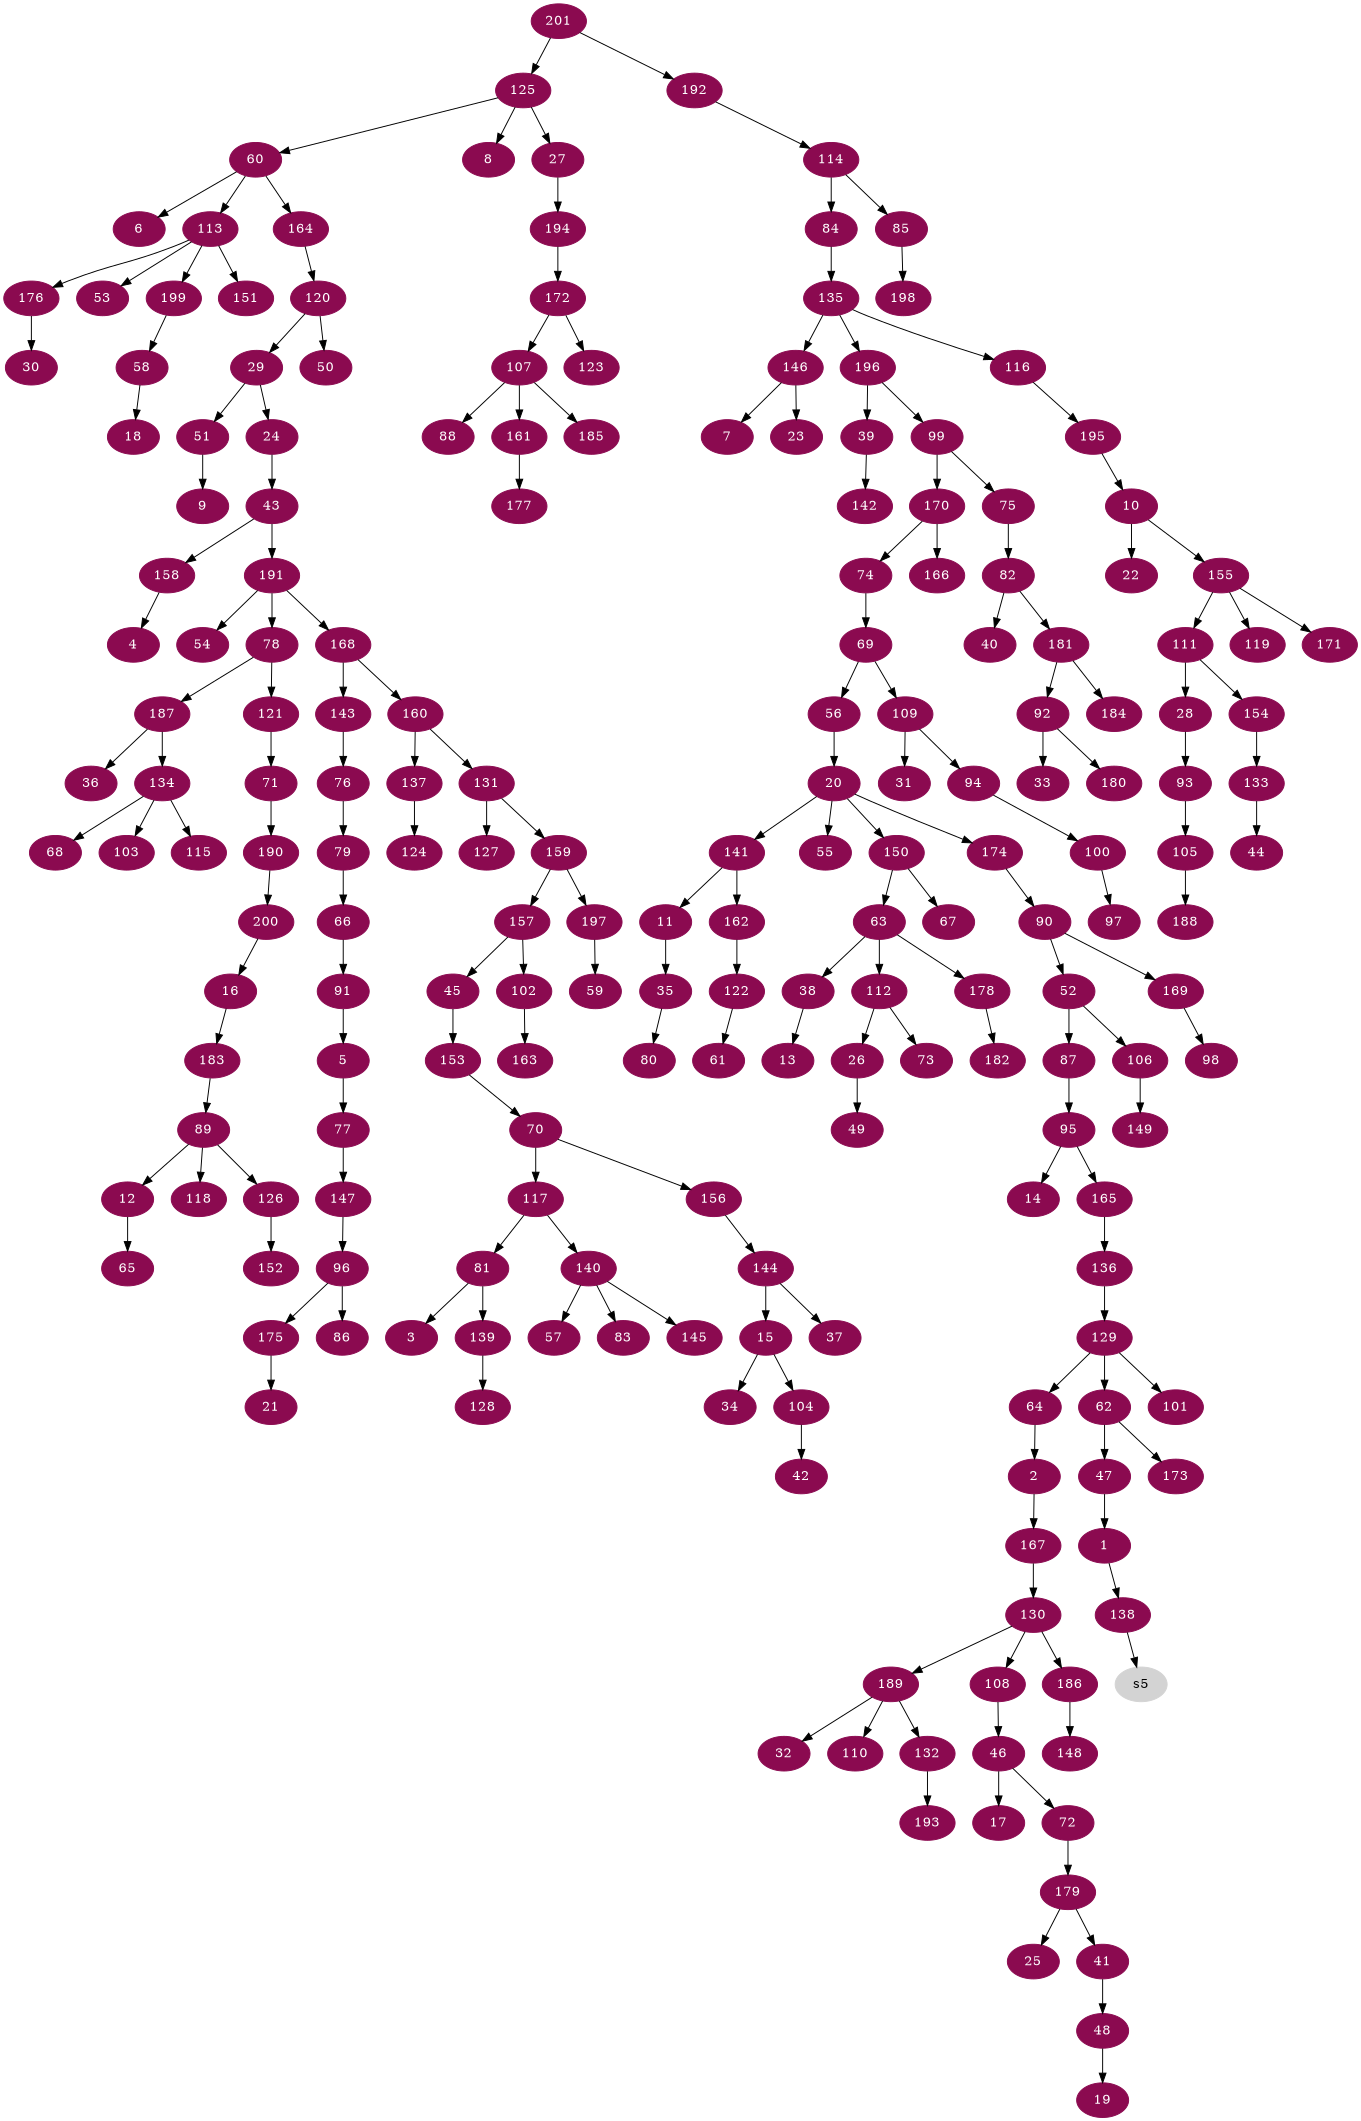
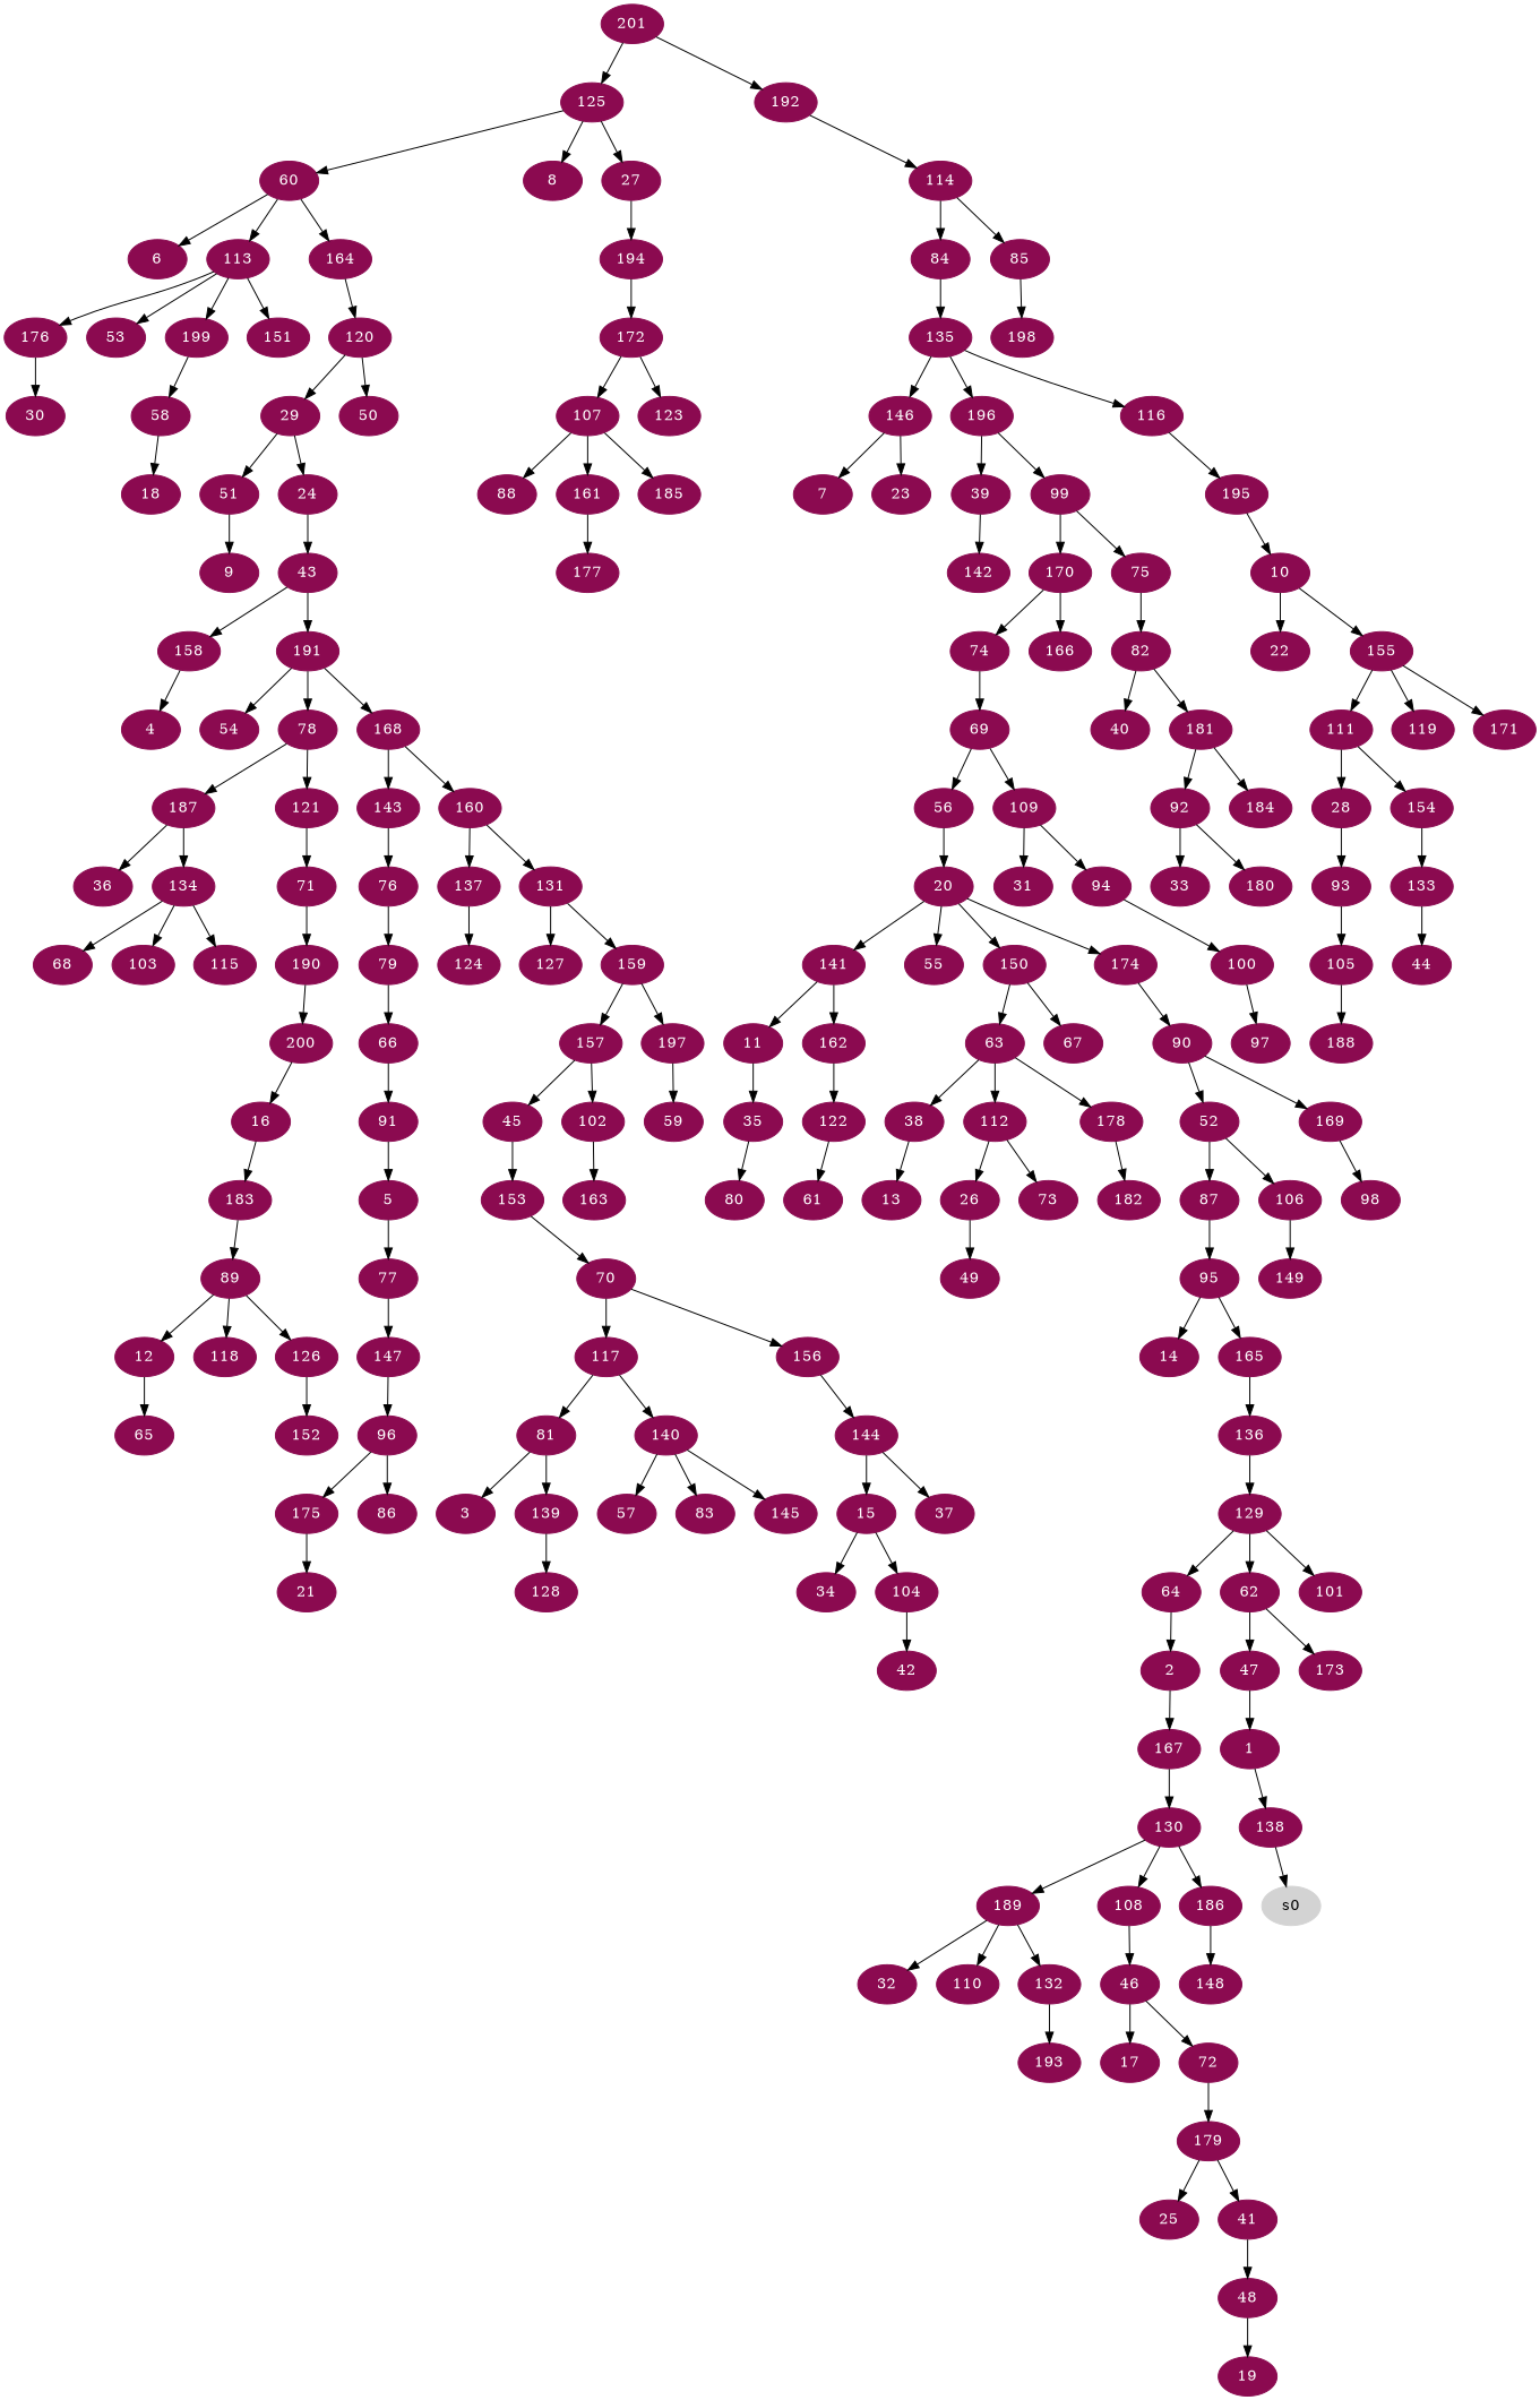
  digraph {
    node [color=deeppink4 fontcolor=white style=filled]
    47
    1
    138
    64
    2
    167
    81
    3
    139
    158
    4
    91
    5
    77
    60
    6
    113
    164
    146
    7
    23
    125
    8
    27
    51
    9
    195
    10
    22
    155
    141
    11
    162
    35
    89
    12
    118
    126
    65
    38
    13
    95
    14
    165
    144
    15
    37
    34
    104
    200
    16
    183
    46
    17
    72
    58
    18
    48
    19
    56
    20
    55
    150
    174
    175
    21
    29
    24
    43
    179
    25
    41
    112
    26
    73
    49
    194
    111
    28
    154
    93
    120
    50
    176
    30
    109
    31
    94
    189
    32
    110
    132
    92
    33
    180
    80
    187
    36
    134
    63
    178
    196
    39
    99
    142
    82
    40
    181
    42
    191
    133
    44
    157
    45
    102
    153
    108
    62
    173
    90
    52
    169
    87
    106
    53
    199
    151
    54
    78
    168
    69
    140
    57
    83
    145
    197
    59
    122
    61
    129
    101
    67
    79
    66
    68
    103
    115
    74
    70
    117
    156
    121
    71
    190
    170
    166
    75
    143
    76
    147
    114
    84
    85
    135
    198
    96
    86
    107
    88
    161
    185
    184
    105
    100
    97
    98
    163
    188
    149
    172
    123
    130
    186
    119
    171
    192
    116
    137
    124
    201
    152
    131
    127
    159
    128
    136
    160
    193
-   s0 [color=lightgrey fontcolor=black label=s5]
+   s0 [color=lightgrey fontcolor=black]
    148
    177
    182
    47 -> 1
    1 -> 138
    138 -> s0
    64 -> 2
    2 -> 167
    167 -> 130
    81 -> 3
    81 -> 139
    139 -> 128
    158 -> 4
    91 -> 5
    5 -> 77
    77 -> 147
    60 -> 6
    60 -> 113
    60 -> 164
    113 -> 176
    113 -> 53
    113 -> 199
    113 -> 151
    164 -> 120
    146 -> 7
    146 -> 23
    125 -> 60
    125 -> 8
    125 -> 27
    27 -> 194
    51 -> 9
    195 -> 10
    10 -> 22
    10 -> 155
    155 -> 111
    155 -> 119
    155 -> 171
    141 -> 11
    141 -> 162
    11 -> 35
    162 -> 122
    35 -> 80
    89 -> 12
    89 -> 118
    89 -> 126
    12 -> 65
    126 -> 152
    38 -> 13
    95 -> 14
    95 -> 165
    165 -> 136
    144 -> 15
    144 -> 37
    15 -> 34
    15 -> 104
    104 -> 42
    200 -> 16
    16 -> 183
    183 -> 89
    46 -> 17
    46 -> 72
    72 -> 179
    58 -> 18
    48 -> 19
    56 -> 20
    20 -> 141
    20 -> 55
    20 -> 150
    20 -> 174
    150 -> 63
    150 -> 67
    174 -> 90
    175 -> 21
    29 -> 51
    29 -> 24
    24 -> 43
    43 -> 158
    43 -> 191
    179 -> 25
    179 -> 41
    41 -> 48
    112 -> 26
    112 -> 73
    26 -> 49
    194 -> 172
    111 -> 28
    111 -> 154
    28 -> 93
    154 -> 133
    93 -> 105
    120 -> 29
    120 -> 50
    176 -> 30
    109 -> 31
    109 -> 94
    94 -> 100
    189 -> 32
    189 -> 110
    189 -> 132
    132 -> 193
    92 -> 33
    92 -> 180
    187 -> 36
    187 -> 134
    134 -> 68
    134 -> 103
    134 -> 115
    63 -> 38
    63 -> 112
    63 -> 178
    178 -> 182
    196 -> 39
    196 -> 99
    39 -> 142
    99 -> 170
    99 -> 75
    82 -> 40
    82 -> 181
    181 -> 92
    181 -> 184
    191 -> 54
    191 -> 78
    191 -> 168
    133 -> 44
    157 -> 45
    157 -> 102
    45 -> 153
    102 -> 163
    153 -> 70
    108 -> 46
    62 -> 47
    62 -> 173
    90 -> 52
    90 -> 169
    52 -> 87
    52 -> 106
    169 -> 98
    87 -> 95
    106 -> 149
    199 -> 58
    78 -> 187
    78 -> 121
    168 -> 143
    168 -> 160
    69 -> 56
    69 -> 109
    140 -> 57
    140 -> 83
    140 -> 145
    197 -> 59
    122 -> 61
    129 -> 64
    129 -> 62
    129 -> 101
    79 -> 66
    66 -> 91
    74 -> 69
    70 -> 117
    70 -> 156
    117 -> 81
    117 -> 140
    156 -> 144
    121 -> 71
    71 -> 190
    190 -> 200
    170 -> 74
    170 -> 166
    75 -> 82
    143 -> 76
    76 -> 79
    147 -> 96
    114 -> 84
    114 -> 85
    84 -> 135
    85 -> 198
    135 -> 146
    135 -> 196
    135 -> 116
    96 -> 175
    96 -> 86
    107 -> 88
    107 -> 161
    107 -> 185
    161 -> 177
    105 -> 188
    100 -> 97
    172 -> 107
    172 -> 123
    130 -> 189
    130 -> 108
    130 -> 186
    186 -> 148
    192 -> 114
    116 -> 195
    137 -> 124
    201 -> 125
    201 -> 192
    131 -> 127
    131 -> 159
    159 -> 157
    159 -> 197
    136 -> 129
    160 -> 137
    160 -> 131
  }
